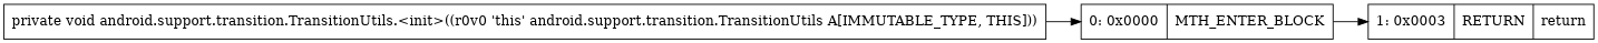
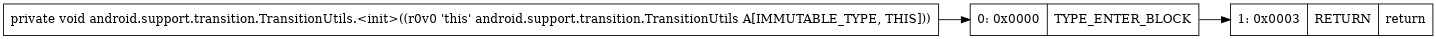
  digraph {
    rankdir=LR
    node [shape=record]
-   n1 [label="{0\:\ 0x0000|MTH_ENTER_BLOCK\l}"]
+   n1 [label="{0\:\ 0x0000|TYPE_ENTER_BLOCK\l}"]
    n2 [label="{1\:\ 0x0003|RETURN\l|return\l}"]
    n3 [label="{private void android.support.transition.TransitionUtils.\<init\>((r0v0 'this' android.support.transition.TransitionUtils A[IMMUTABLE_TYPE, THIS])) }"]
    n1 -> n2
    n3 -> n1
  }
